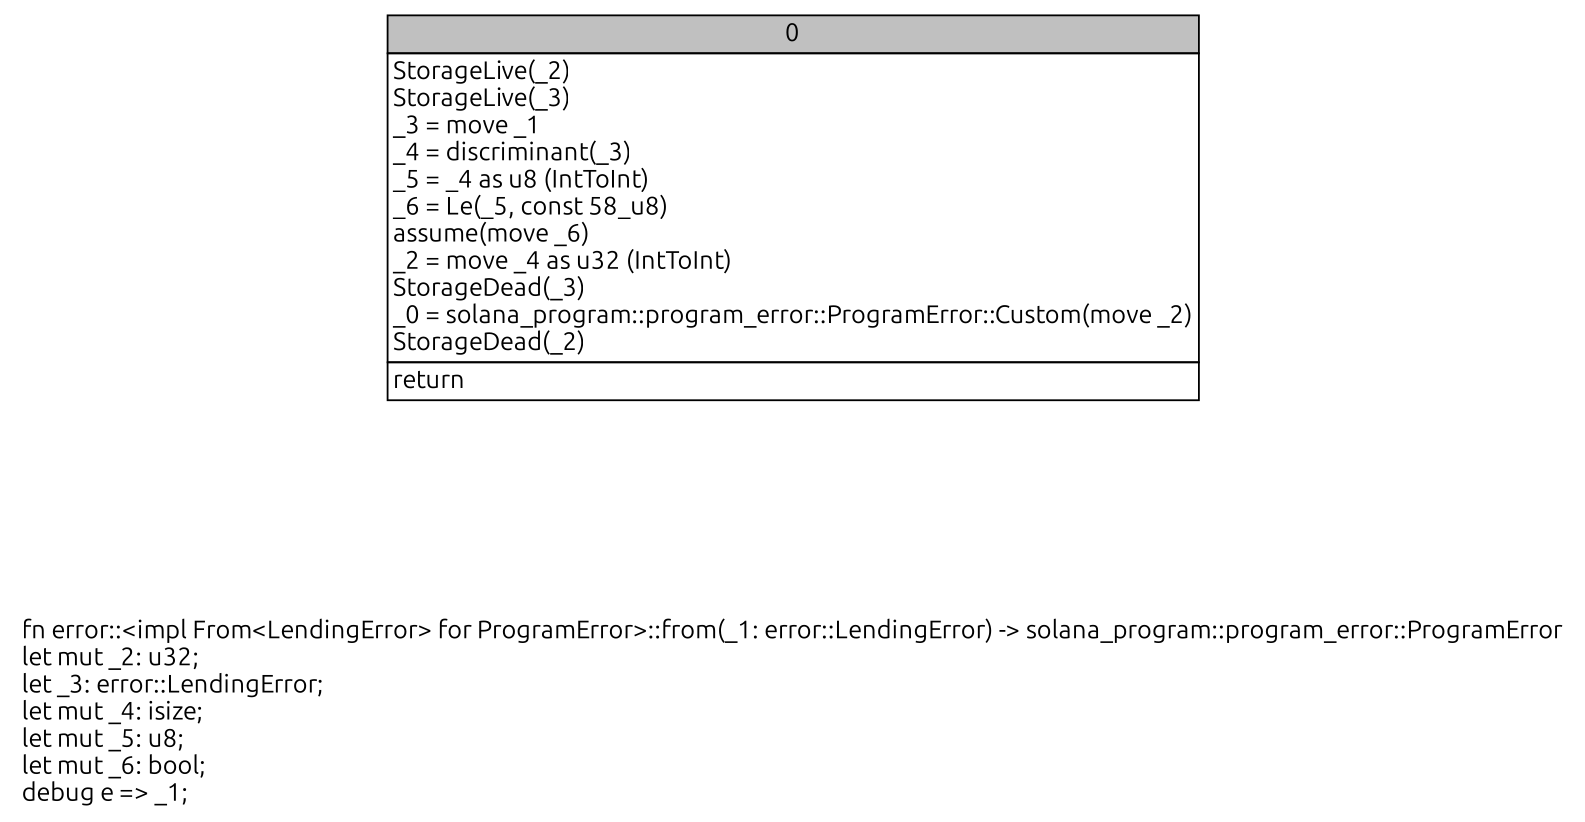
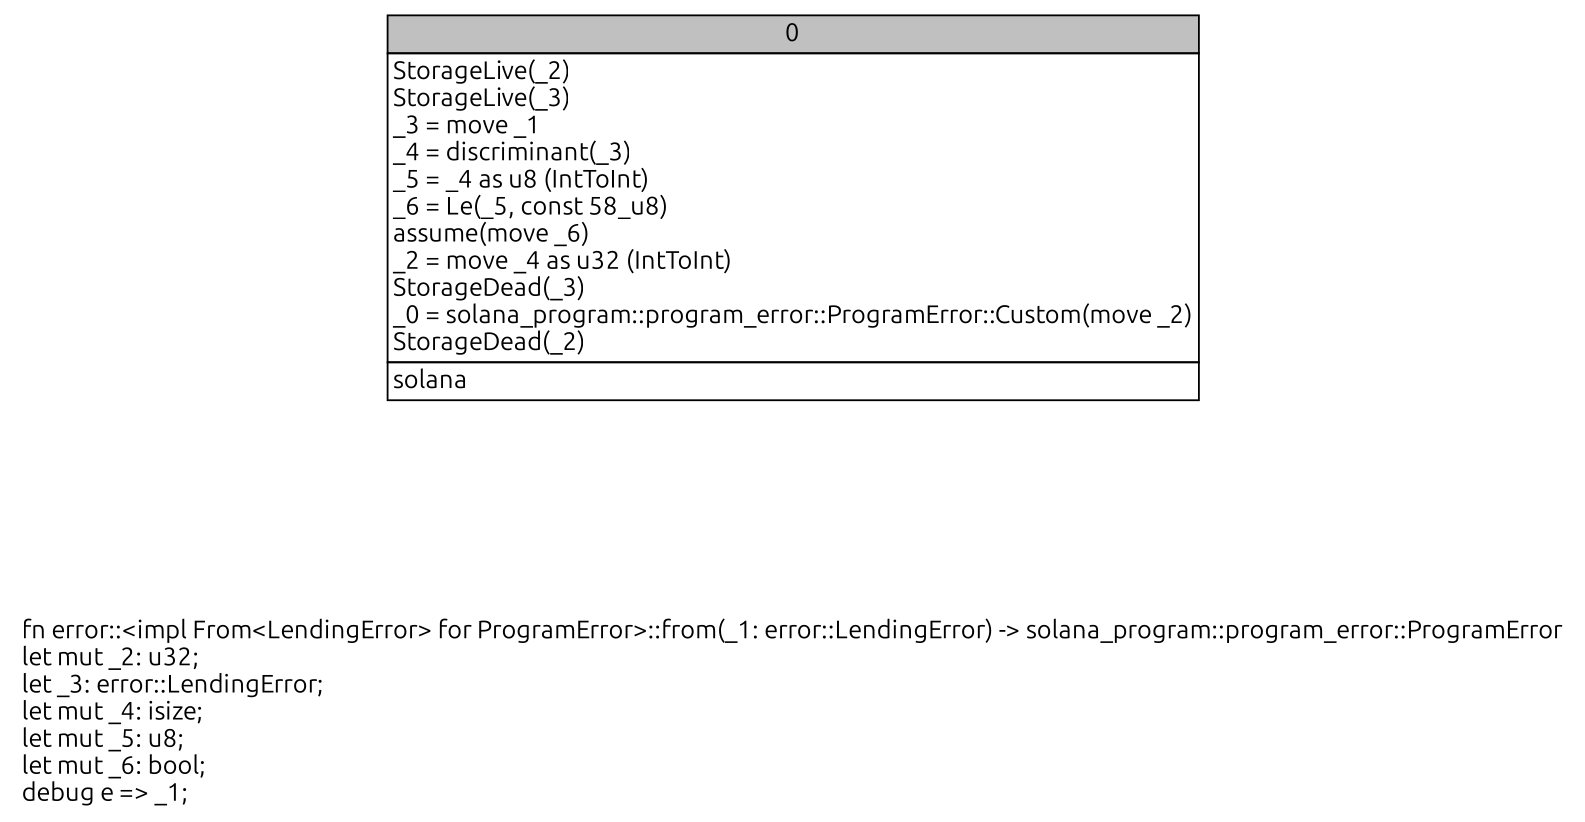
  digraph {
    fontname=Ubuntu
    label=<fn error::&lt;impl From&lt;LendingError&gt; for ProgramError&gt;::from(_1: error::LendingError) -&gt; solana_program::program_error::ProgramError<br align="left"/>let mut _2: u32;<br align="left"/>let _3: error::LendingError;<br align="left"/>let mut _4: isize;<br align="left"/>let mut _5: u8;<br align="left"/>let mut _6: bool;<br align="left"/>debug e =&gt; _1;<br align="left"/>>
-   n1 [fontname=Ubuntu label=<<table border="0" cellborder="1" cellspacing="0"><tr><td bgcolor="gray" align="center" colspan="1">0</td></tr><tr><td align="left" balign="left">StorageLive(_2)<br/>StorageLive(_3)<br/>_3 = move _1<br/>_4 = discriminant(_3)<br/>_5 = _4 as u8 (IntToInt)<br/>_6 = Le(_5, const 58_u8)<br/>assume(move _6)<br/>_2 = move _4 as u32 (IntToInt)<br/>StorageDead(_3)<br/>_0 = solana_program::program_error::ProgramError::Custom(move _2)<br/>StorageDead(_2)<br/></td></tr><tr><td align="left">return</td></tr></table>> shape=none]
+   n1 [fontname=Ubuntu label=<<table border="0" cellborder="1" cellspacing="0"><tr><td bgcolor="gray" align="center" colspan="1">0</td></tr><tr><td align="left" balign="left">StorageLive(_2)<br/>StorageLive(_3)<br/>_3 = move _1<br/>_4 = discriminant(_3)<br/>_5 = _4 as u8 (IntToInt)<br/>_6 = Le(_5, const 58_u8)<br/>assume(move _6)<br/>_2 = move _4 as u32 (IntToInt)<br/>StorageDead(_3)<br/>_0 = solana_program::program_error::ProgramError::Custom(move _2)<br/>StorageDead(_2)<br/></td></tr><tr><td align="left">solana</td></tr></table>> shape=none]
  }
